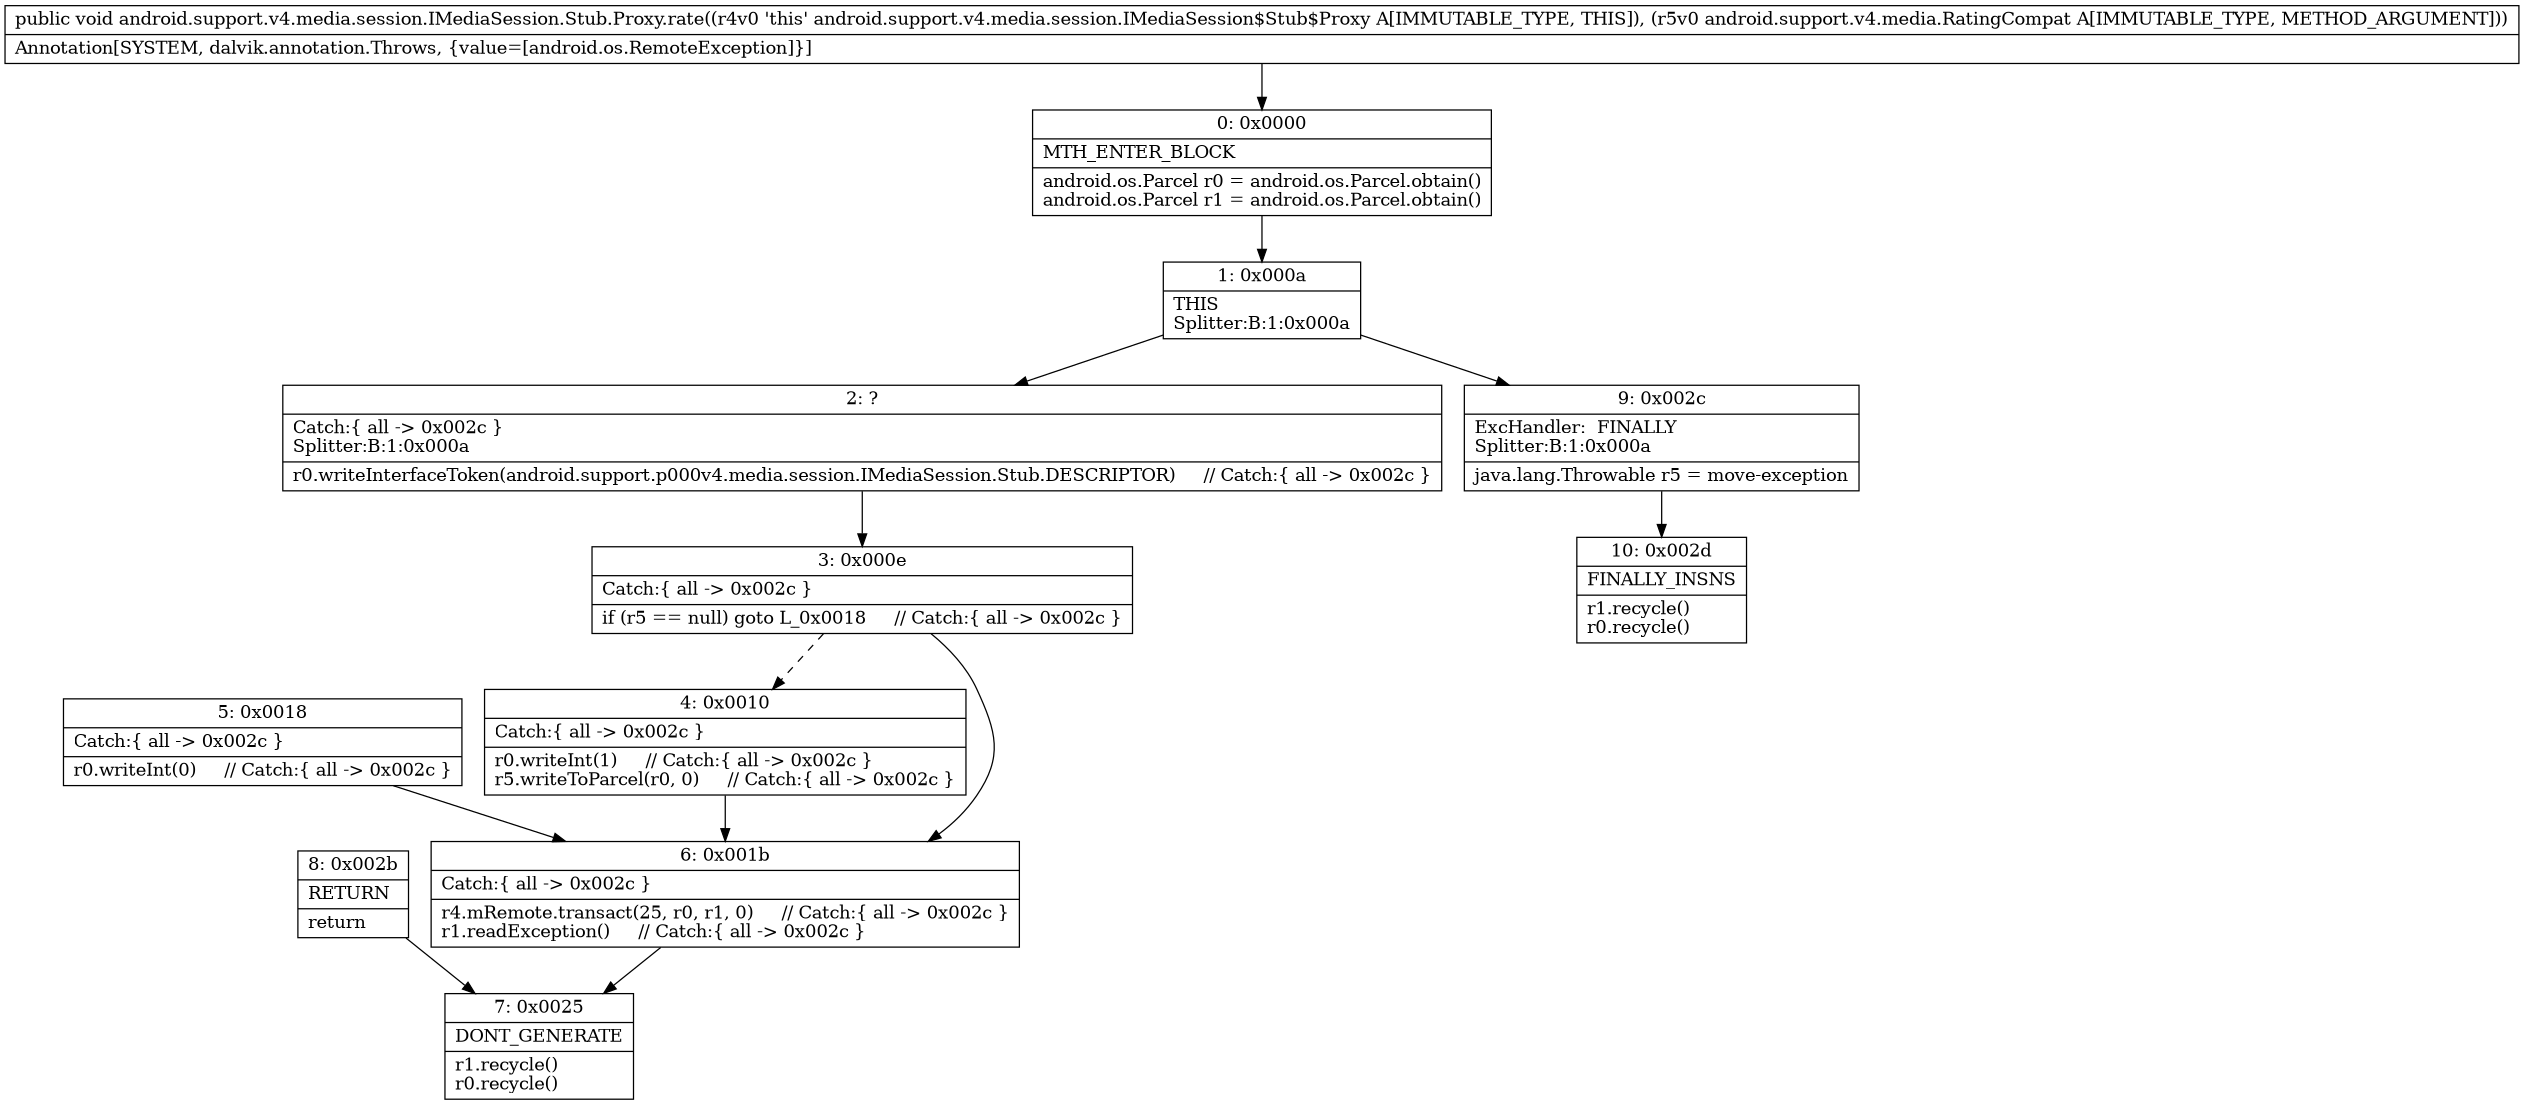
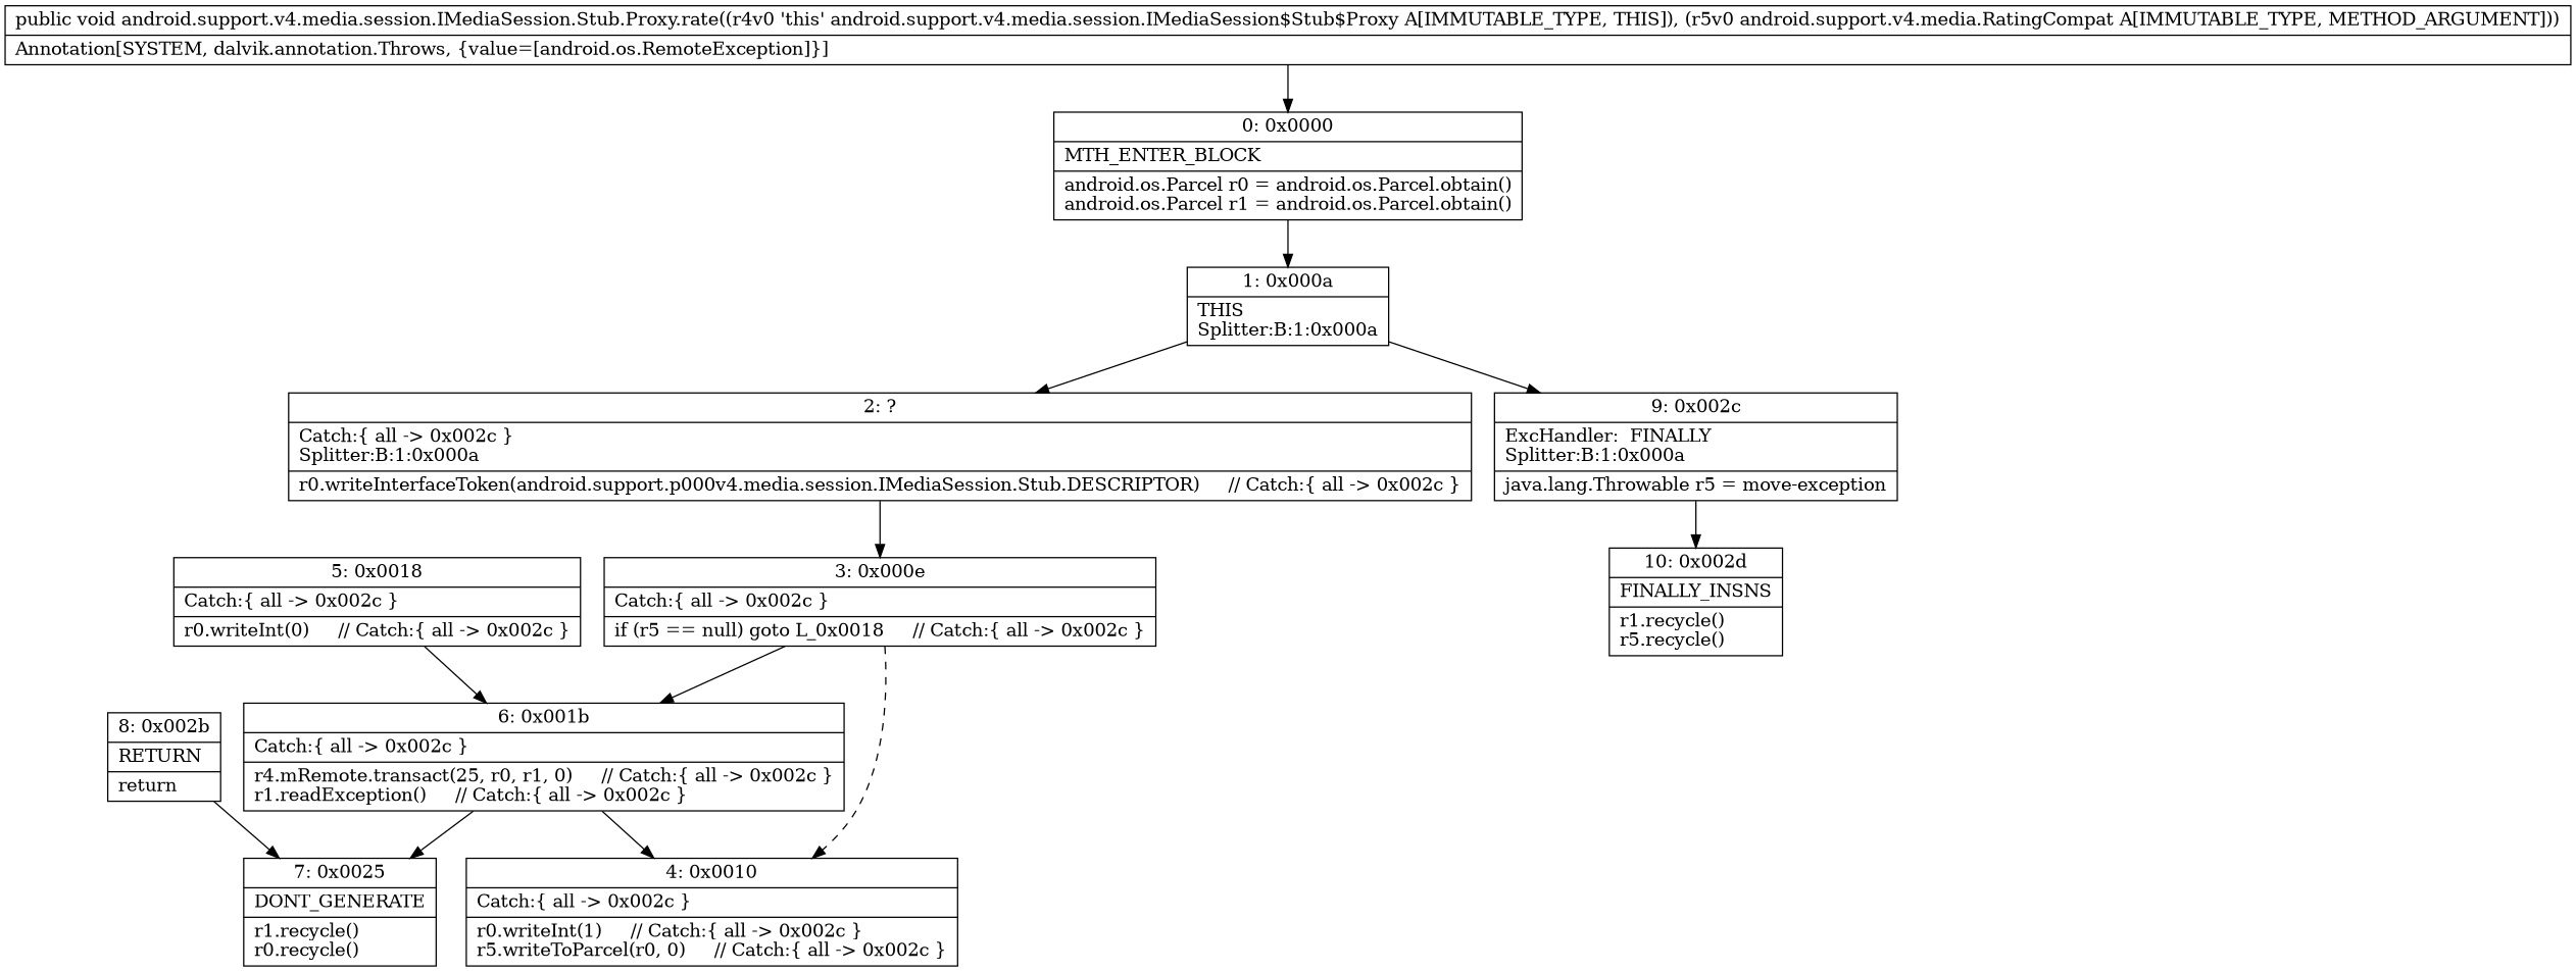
  digraph {
    node [shape=record]
    n1 [label="{0\:\ 0x0000|MTH_ENTER_BLOCK\l|android.os.Parcel r0 = android.os.Parcel.obtain()\landroid.os.Parcel r1 = android.os.Parcel.obtain()\l}"]
    n2 [label="{1\:\ 0x000a|THIS\lSplitter:B:1:0x000a\l}"]
    n3 [label="{2\:\ ?|Catch:\{ all \-\> 0x002c \}\lSplitter:B:1:0x000a\l|r0.writeInterfaceToken(android.support.p000v4.media.session.IMediaSession.Stub.DESCRIPTOR)     \/\/ Catch:\{ all \-\> 0x002c \}\l}"]
    n4 [label="{9\:\ 0x002c|ExcHandler:  FINALLY\lSplitter:B:1:0x000a\l|java.lang.Throwable r5 = move\-exception\l}"]
    n5 [label="{3\:\ 0x000e|Catch:\{ all \-\> 0x002c \}\l|if (r5 == null) goto L_0x0018     \/\/ Catch:\{ all \-\> 0x002c \}\l}"]
-   n6 [label="{10\:\ 0x002d|FINALLY_INSNS\l|r1.recycle()\lr0.recycle()\l}"]
+   n6 [label="{10\:\ 0x002d|FINALLY_INSNS\l|r1.recycle()\lr5.recycle()\l}"]
    n7 [label="{4\:\ 0x0010|Catch:\{ all \-\> 0x002c \}\l|r0.writeInt(1)     \/\/ Catch:\{ all \-\> 0x002c \}\lr5.writeToParcel(r0, 0)     \/\/ Catch:\{ all \-\> 0x002c \}\l}"]
    n8 [label="{6\:\ 0x001b|Catch:\{ all \-\> 0x002c \}\l|r4.mRemote.transact(25, r0, r1, 0)     \/\/ Catch:\{ all \-\> 0x002c \}\lr1.readException()     \/\/ Catch:\{ all \-\> 0x002c \}\l}"]
    n9 [label="{5\:\ 0x0018|Catch:\{ all \-\> 0x002c \}\l|r0.writeInt(0)     \/\/ Catch:\{ all \-\> 0x002c \}\l}"]
    n10 [label="{7\:\ 0x0025|DONT_GENERATE\l|r1.recycle()\lr0.recycle()\l}"]
    n11 [label="{8\:\ 0x002b|RETURN\l|return\l}"]
    n12 [label="{public void android.support.v4.media.session.IMediaSession.Stub.Proxy.rate((r4v0 'this' android.support.v4.media.session.IMediaSession$Stub$Proxy A[IMMUTABLE_TYPE, THIS]), (r5v0 android.support.v4.media.RatingCompat A[IMMUTABLE_TYPE, METHOD_ARGUMENT]))  | Annotation[SYSTEM, dalvik.annotation.Throws, \{value=[android.os.RemoteException]\}]\l}"]
    n1 -> n2
    n2 -> n3
    n2 -> n4
    n3 -> n5
    n4 -> n6
    n5 -> n7 [style=dashed]
    n5 -> n8
-   n7 -> n8
+   n8 -> n7
    n8 -> n10
    n9 -> n8
    n11 -> n10
    n12 -> n1
  }
